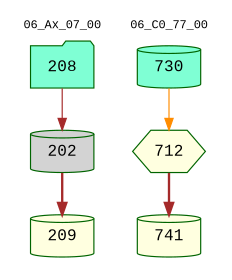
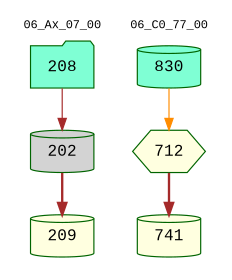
  digraph {
    fontname="Liberation Mono"
    node [color=darkgreen fillcolor=lightyellow fontname="Liberation Mono" shape=cylinder style=filled]
    edge [color=brown fontname="Liberation Mono" style=solid]
    n1 [fillcolor=aquamarine label=208 shape=folder]
    n2 [fillcolor=lightgrey label=202]
    n3 [label=209]
-   n4 [fillcolor=aquamarine label=730]
+   n4 [fillcolor=aquamarine label=830]
    n5 [label=712 shape=hexagon]
    n6 [label=741]
    subgraph cluster_1 {
      color=white
      fontsize=10
      label="06_Ax_07_00"
      n1
      n2
      n3
    }
    subgraph cluster_2 {
      color=white
      fontsize=10
      label="06_C0_77_00"
      n4
      n5
      n6
    }
    n1 -> n2
    n2 -> n3 [style=bold]
    n4 -> n5 [color=darkorange]
    n5 -> n6 [style=bold]
  }
